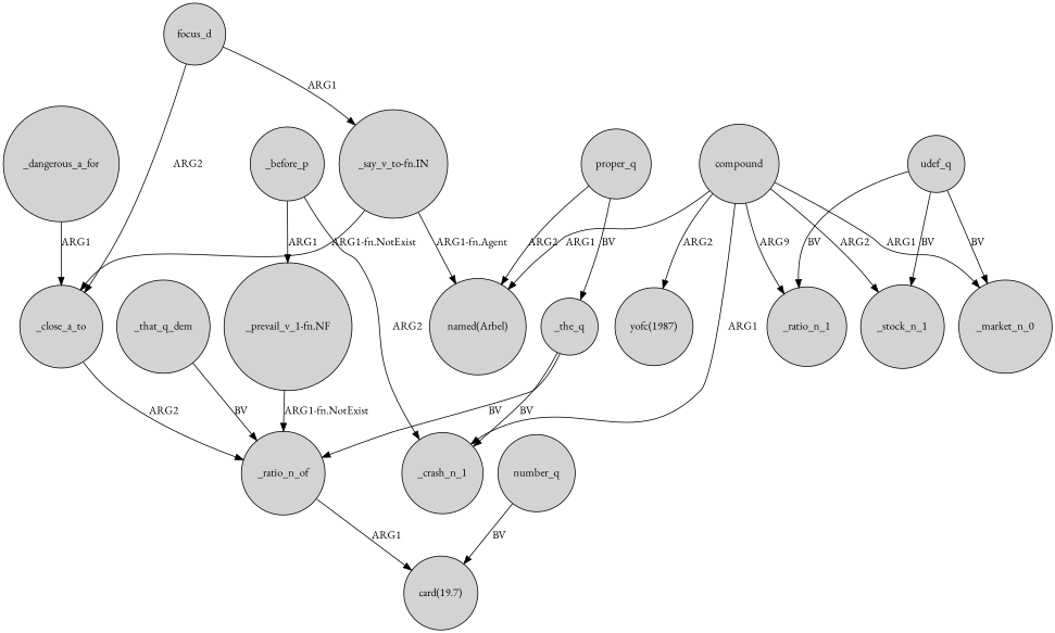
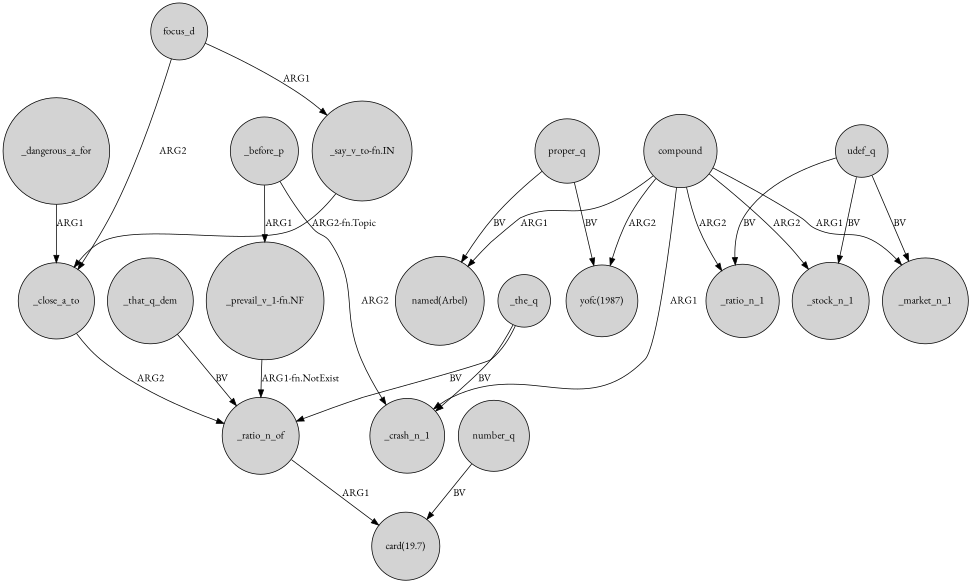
  digraph {
    fontname="EB Garamond"
    node [fontname="EB Garamond" shape=circle style=filled]
    edge [fontname="EB Garamond"]
    _before_p
    _crash_n_1
    "_prevail_v_1-fn.NF"
    _ratio_n_of
    _dangerous_a_for
    _close_a_to
    "card(19.7)"
    proper_q
    "named(Arbel)"
    "yofc(1987)"
    compound
    n12 [label=_ratio_n_1]
-   _market_n_1 [label=_market_n_0]
+   _market_n_1
    _stock_n_1
    udef_q
    _the_q
    number_q
    "_say_v_to-fn.IN"
    focus_d
    _that_q_dem
    _before_p -> _crash_n_1 [label=ARG2]
    _before_p -> "_prevail_v_1-fn.NF" [label=ARG1]
    "_prevail_v_1-fn.NF" -> _ratio_n_of [label="ARG1-fn.NotExist"]
    _ratio_n_of -> "card(19.7)" [label=ARG1]
    _dangerous_a_for -> _close_a_to [label=ARG1]
    _close_a_to -> _ratio_n_of [label=ARG2]
-   proper_q -> "named(Arbel)" [label=ARG2]
-   proper_q -> _the_q [label=BV]
+   proper_q -> "named(Arbel)" [label=BV]
+   proper_q -> "yofc(1987)" [label=BV]
    compound -> _crash_n_1 [label=ARG1]
    compound -> "named(Arbel)" [label=ARG1]
    compound -> "yofc(1987)" [label=ARG2]
-   compound -> n12 [label=ARG9]
+   compound -> n12 [label=ARG2]
    compound -> _market_n_1 [label=ARG1]
    compound -> _stock_n_1 [label=ARG2]
    udef_q -> n12 [label=BV]
    udef_q -> _market_n_1 [label=BV]
    udef_q -> _stock_n_1 [label=BV]
    _the_q -> _crash_n_1 [label=BV]
    _the_q -> _ratio_n_of [label=BV]
    number_q -> "card(19.7)" [label=BV]
-   "_say_v_to-fn.IN" -> _close_a_to [label="ARG1-fn.NotExist"]
-   "_say_v_to-fn.IN" -> "named(Arbel)" [label="ARG1-fn.Agent"]
+   "_say_v_to-fn.IN" -> _close_a_to [label="ARG2-fn.Topic"]
    focus_d -> _close_a_to [label=ARG2]
    focus_d -> "_say_v_to-fn.IN" [label=ARG1]
    _that_q_dem -> _ratio_n_of [label=BV]
  }
